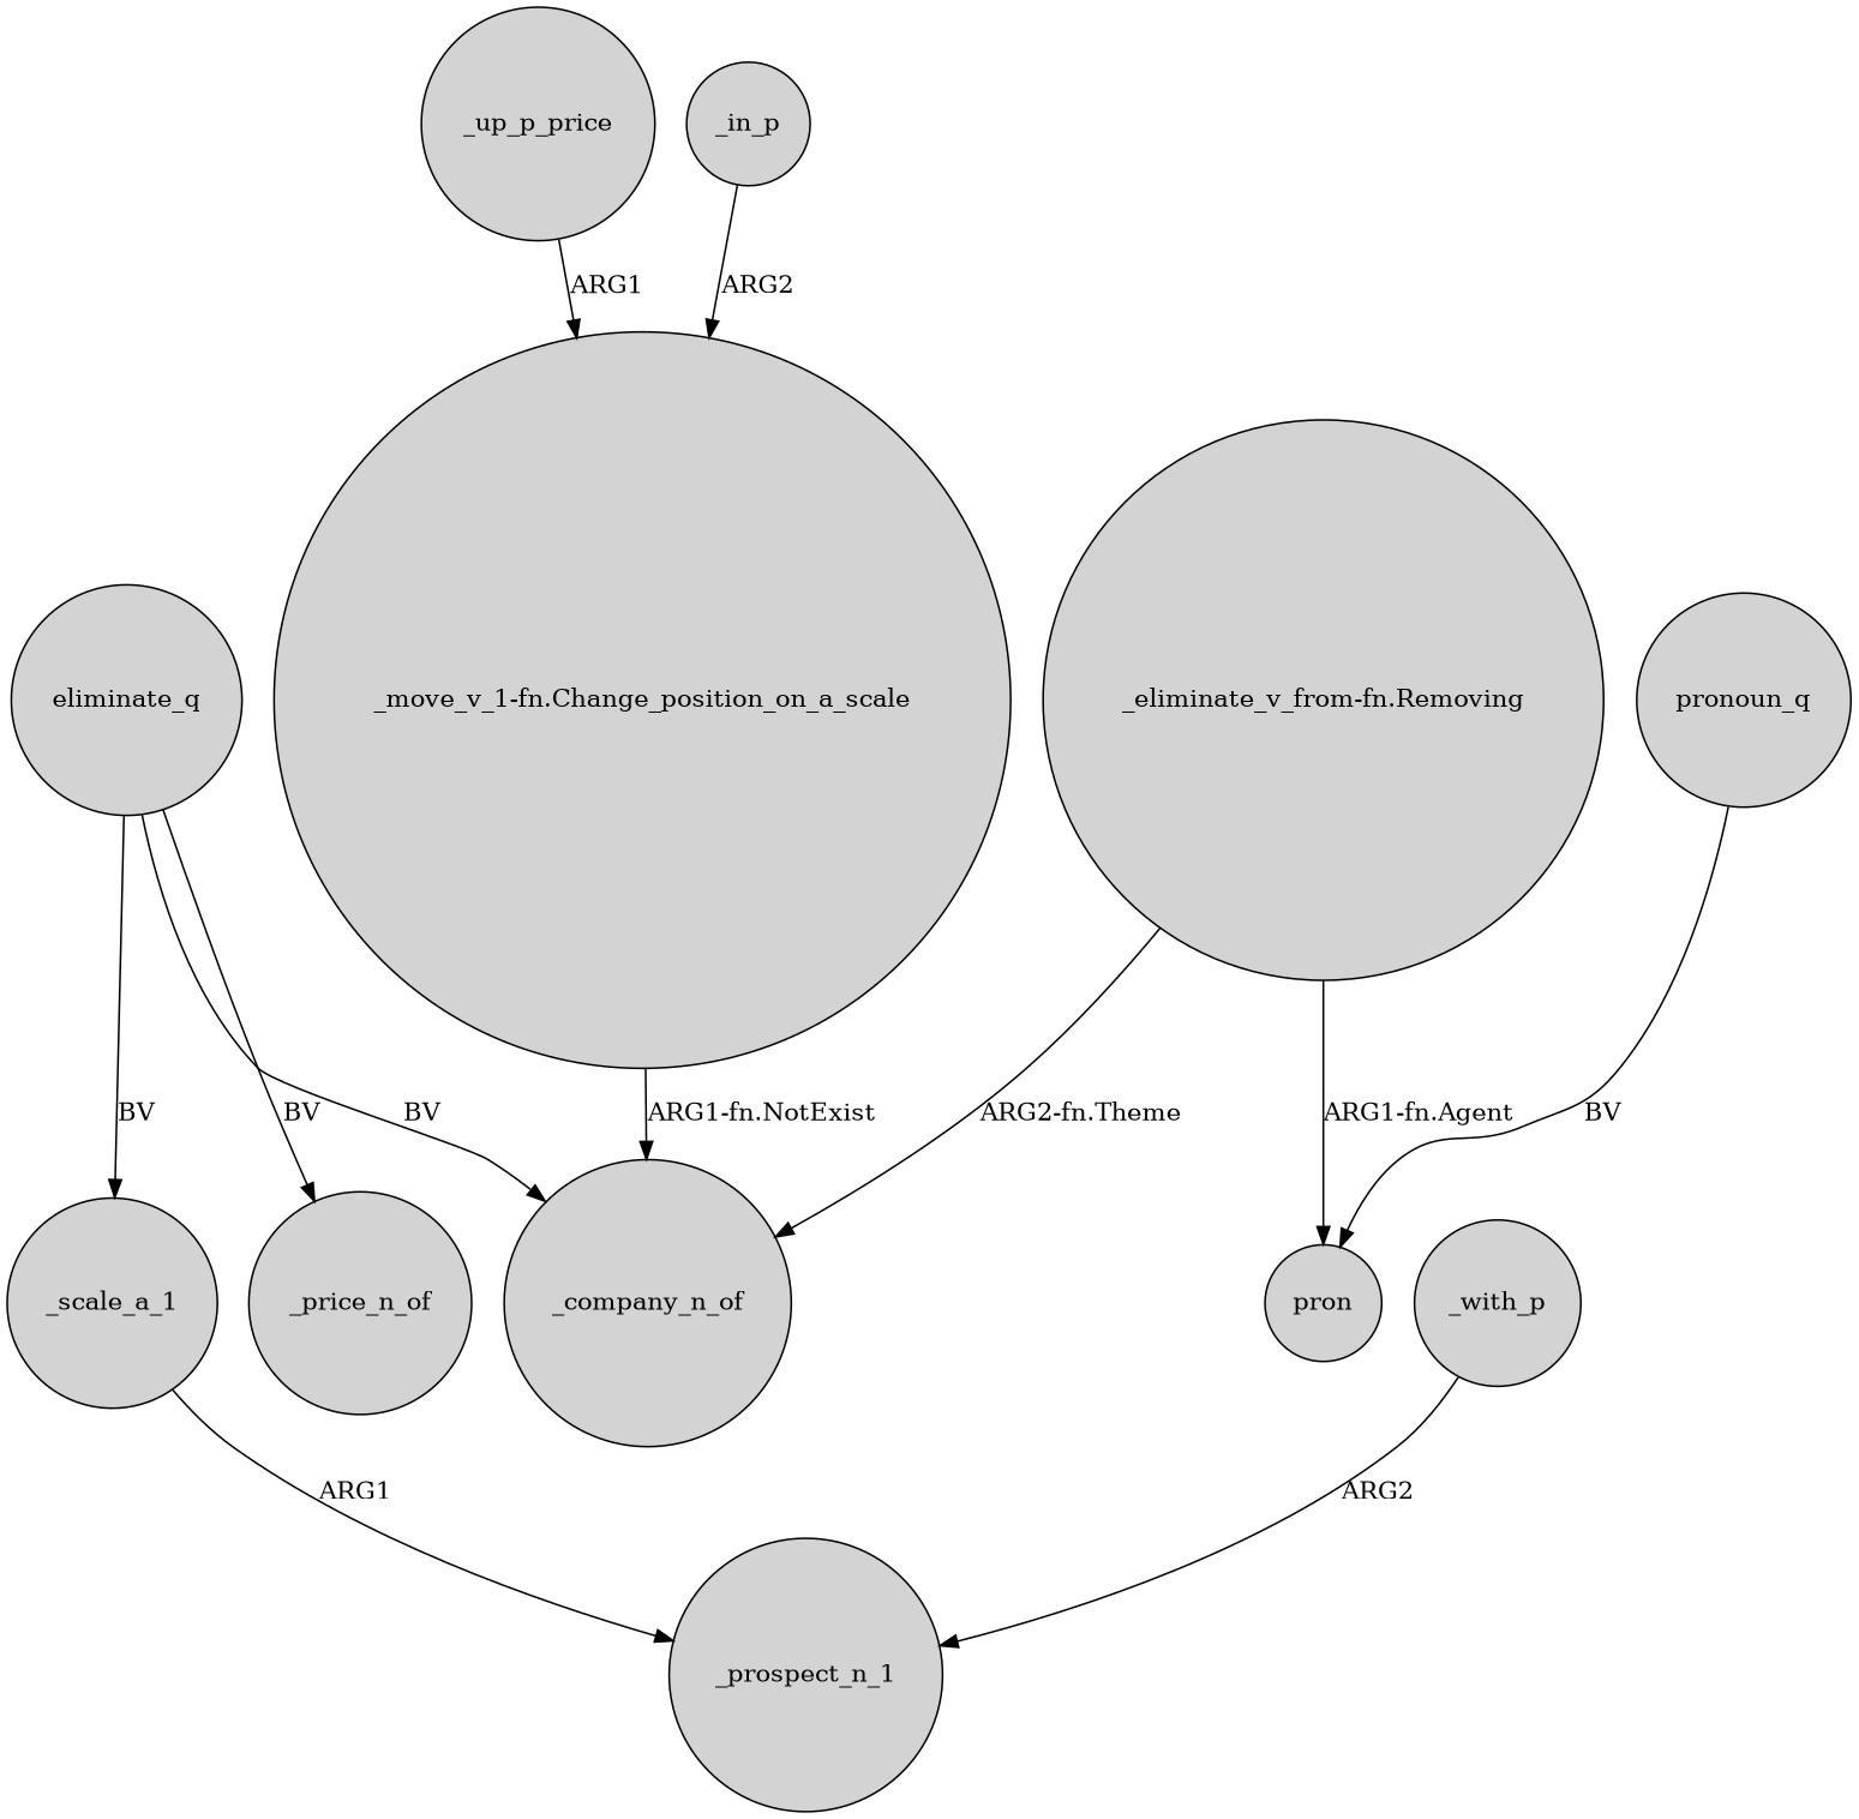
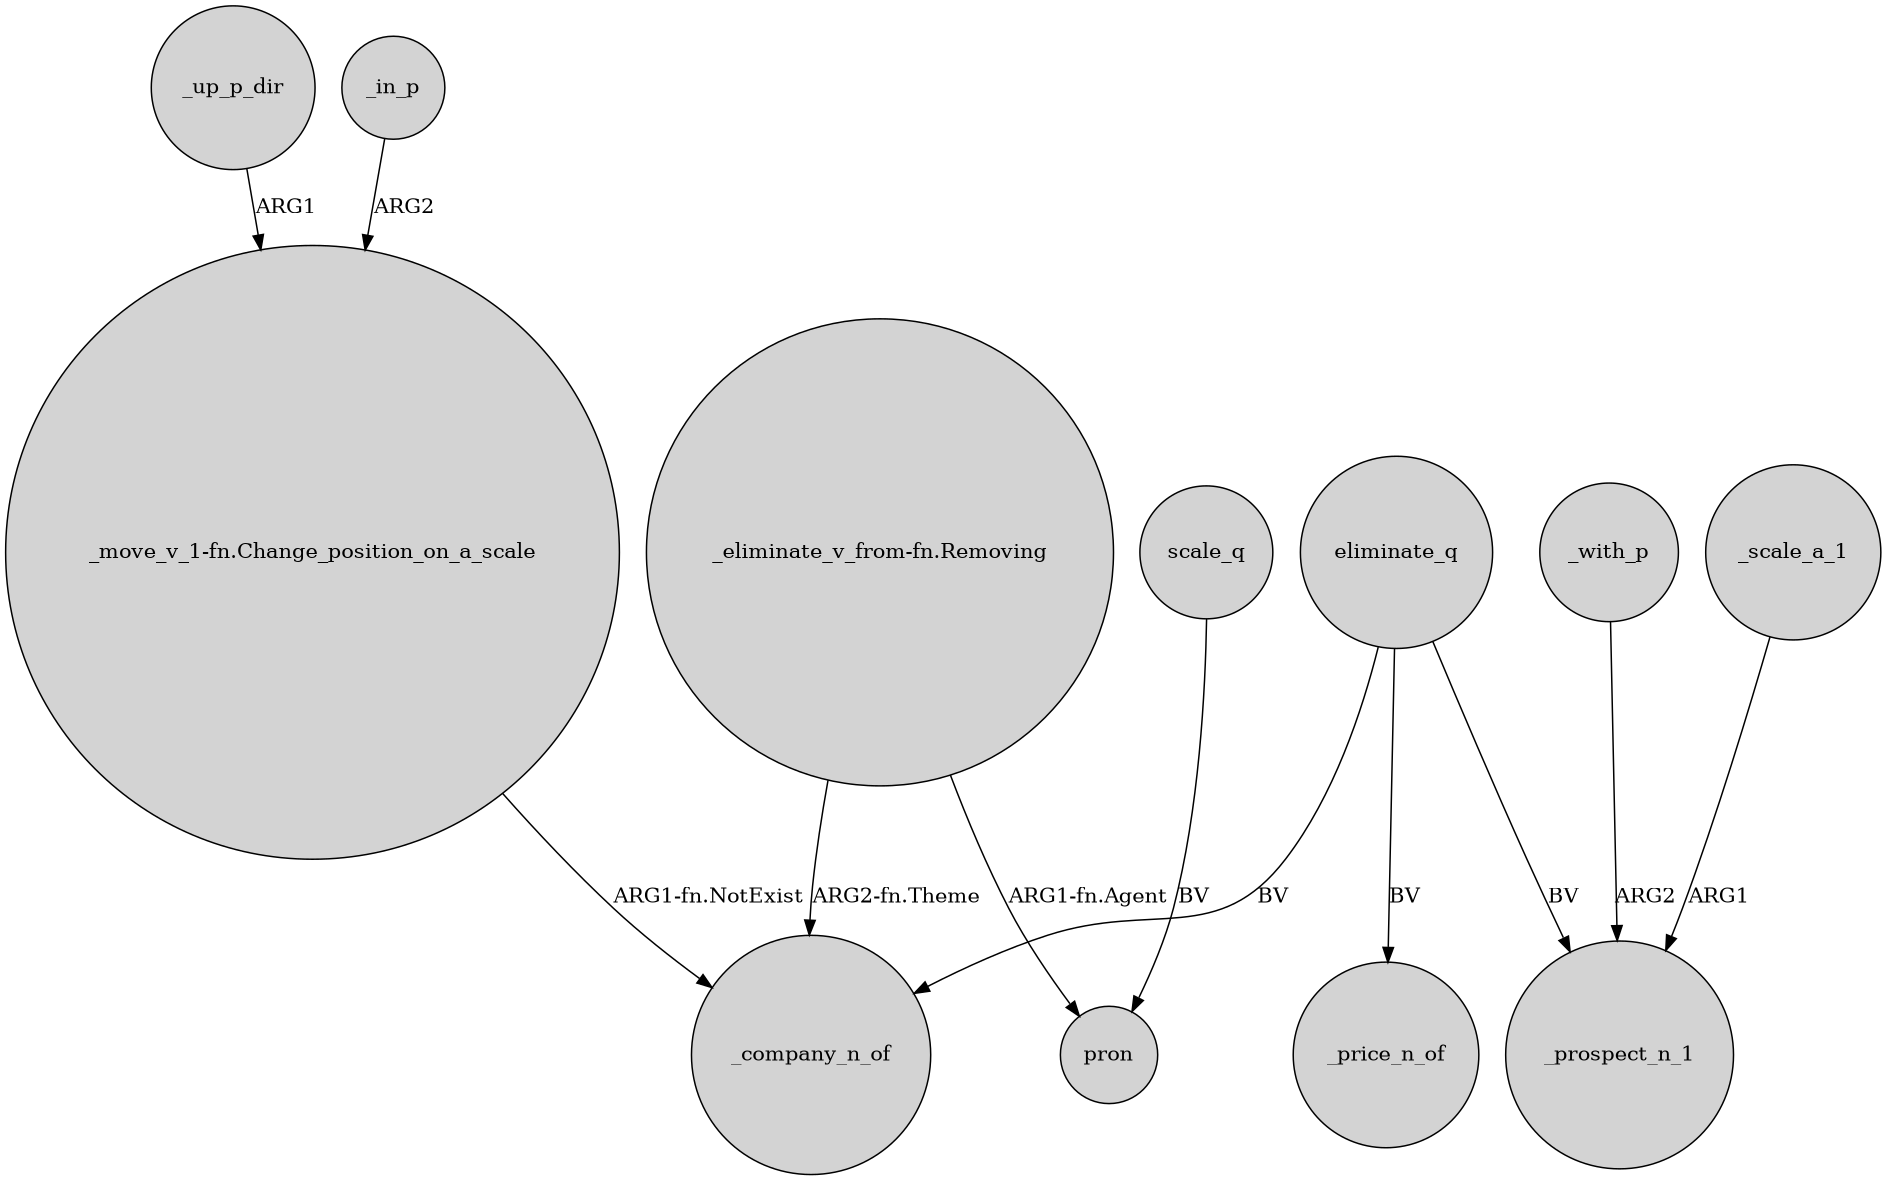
  digraph {
    node [shape=circle style=filled]
    "_eliminate_v_from-fn.Removing"
    _company_n_of
    pron
    n4 [label=eliminate_q]
    _price_n_of
    _prospect_n_1
-   _up_p_dir [label=_up_p_price]
+   _up_p_dir
    "_move_v_1-fn.Change_position_on_a_scale"
    _in_p
    _with_p
    n11 [label=_scale_a_1]
-   pronoun_q
+   pronoun_q [label=scale_q]
    "_eliminate_v_from-fn.Removing" -> _company_n_of [label="ARG2-fn.Theme"]
    "_eliminate_v_from-fn.Removing" -> pron [label="ARG1-fn.Agent"]
    n4 -> _company_n_of [label=BV]
    n4 -> _price_n_of [label=BV]
-   n4 -> n11 [label=BV]
+   n4 -> _prospect_n_1 [label=BV]
    _up_p_dir -> "_move_v_1-fn.Change_position_on_a_scale" [label=ARG1]
    "_move_v_1-fn.Change_position_on_a_scale" -> _company_n_of [label="ARG1-fn.NotExist"]
    _in_p -> "_move_v_1-fn.Change_position_on_a_scale" [label=ARG2]
    _with_p -> _prospect_n_1 [label=ARG2]
    n11 -> _prospect_n_1 [label=ARG1]
    pronoun_q -> pron [label=BV]
  }
